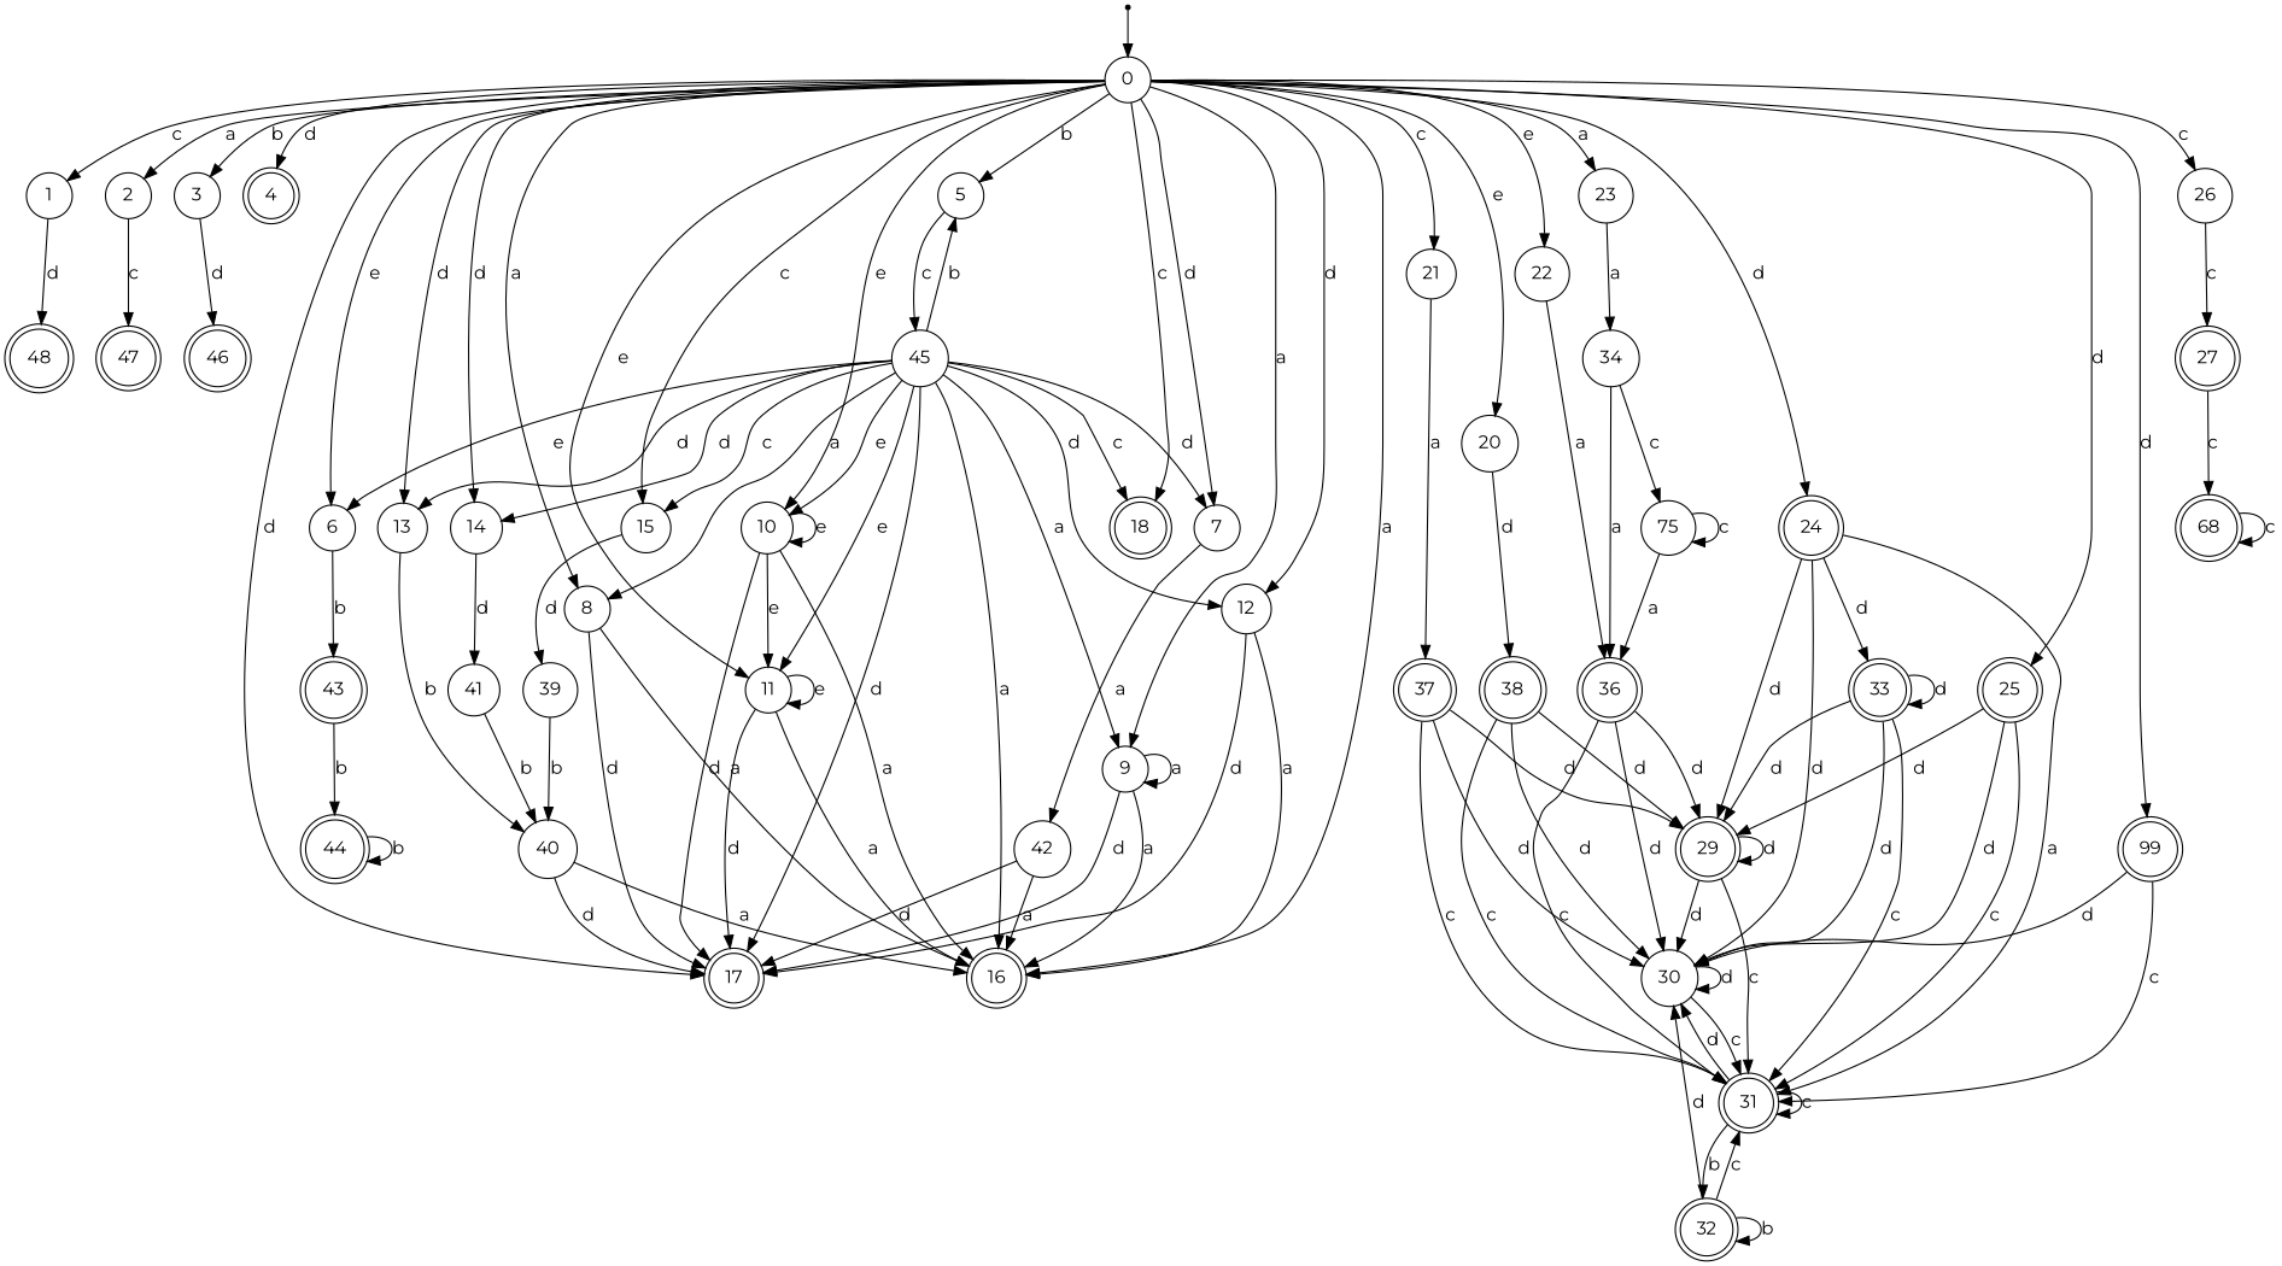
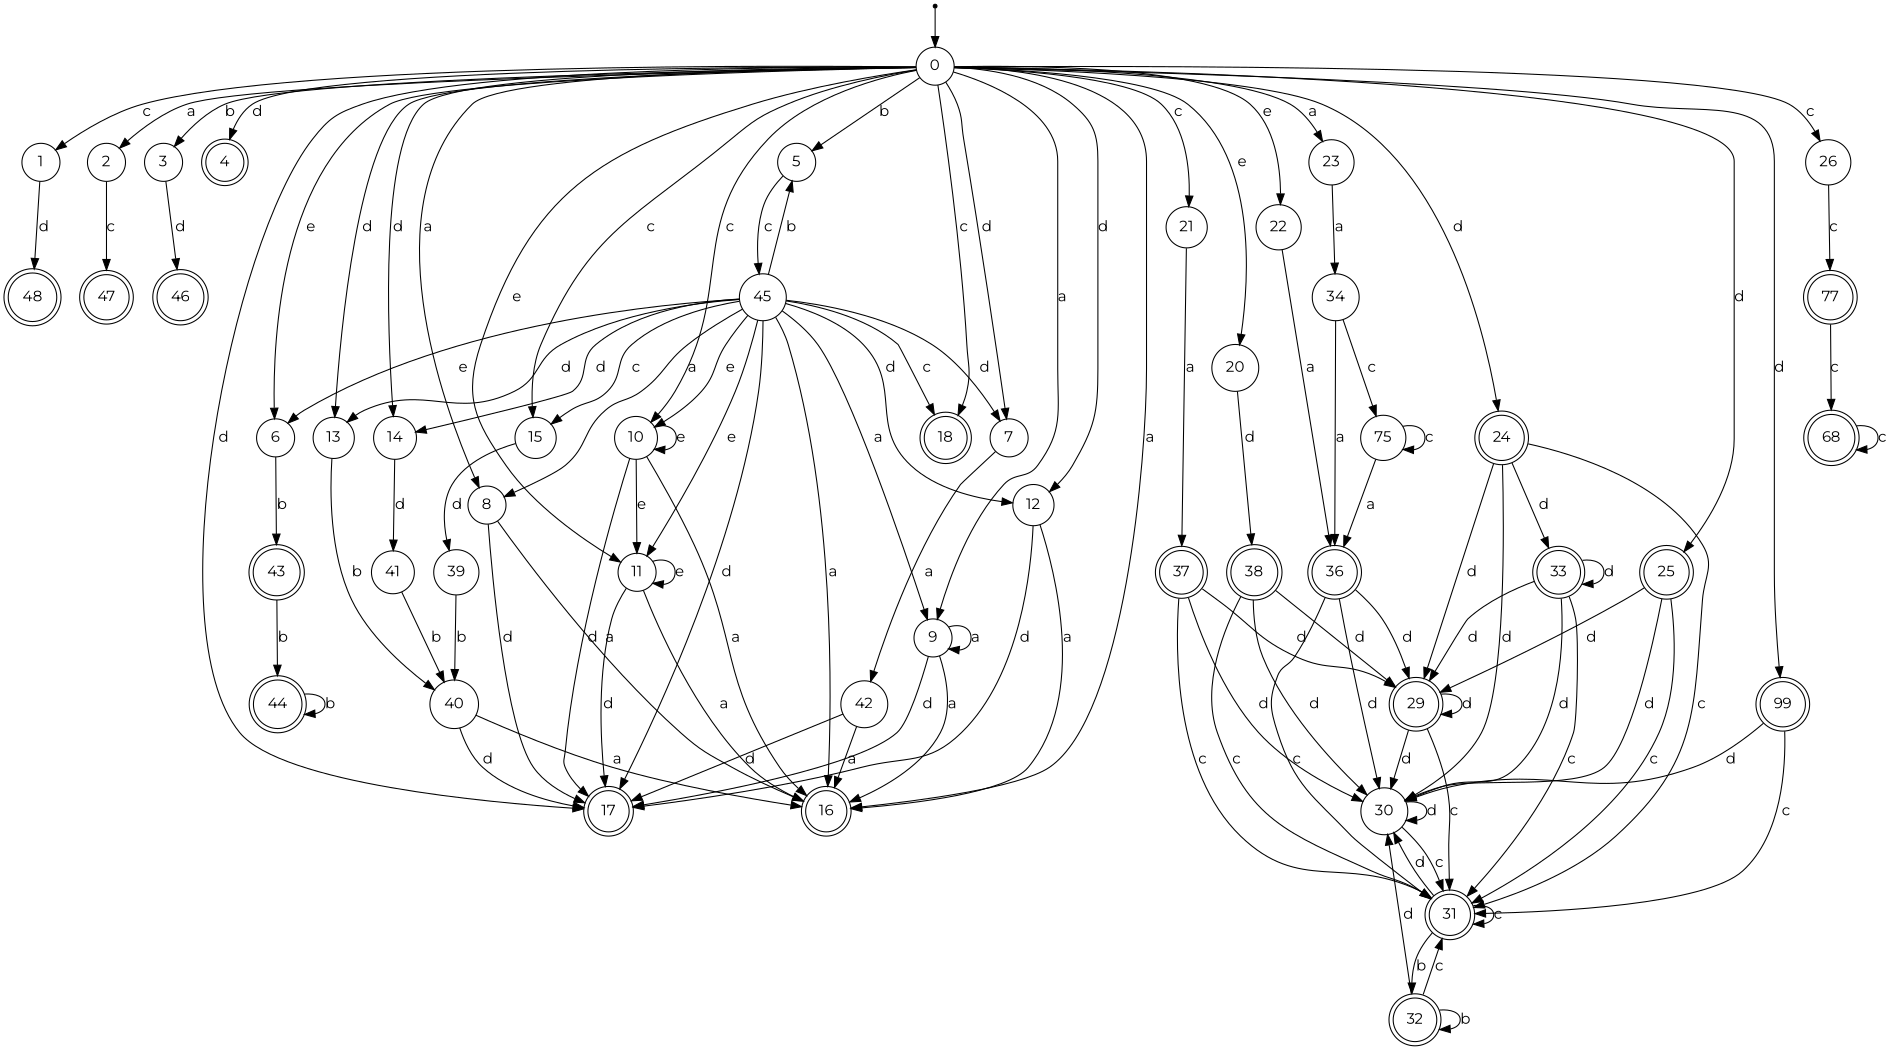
  digraph {
    fontname=Montserrat
    rankdir=TB
    node [fontname=Montserrat shape=circle]
    edge [fontname=Montserrat]
    dummy0 [shape=point]
    0
    1
    2
    3
    4 [shape=doublecircle]
    5
    6
    7
    8
    9
    10
    11
    12
    13
    14
    15
    16 [shape=doublecircle]
    17 [shape=doublecircle]
    18 [shape=doublecircle]
    n21 [label=99 shape=doublecircle]
    20
    21
    22
    23
    24 [shape=doublecircle]
    25 [shape=doublecircle]
    26
    48 [shape=doublecircle]
    47 [shape=doublecircle]
    46 [shape=doublecircle]
    45
    43 [shape=doublecircle]
    42
    40
    41
    39
    30
    31 [shape=doublecircle]
    38 [shape=doublecircle]
    37 [shape=doublecircle]
    36 [shape=doublecircle]
    34
    29 [shape=doublecircle]
    33 [shape=doublecircle]
-   27 [shape=doublecircle]
+   27 [shape=doublecircle label=77]
    44 [shape=doublecircle]
    32 [shape=doublecircle]
    n49 [label=75]
    n50 [label=68 shape=doublecircle]
    dummy0 -> 0
    0 -> 1 [label=c]
    0 -> 2 [label=a]
    0 -> 3 [label=b]
    0 -> 4 [label=d]
    0 -> 5 [label=b]
    0 -> 6 [label=e]
    0 -> 7 [label=d]
    0 -> 8 [label=a]
    0 -> 9 [label=a]
-   0 -> 10 [label=e]
+   0 -> 10 [label=c]
    0 -> 11 [label=e]
    0 -> 12 [label=d]
    0 -> 13 [label=d]
    0 -> 14 [label=d]
    0 -> 15 [label=c]
    0 -> 16 [label=a]
    0 -> 17 [label=d]
    0 -> 18 [label=c]
    0 -> n21 [label=d]
    0 -> 20 [label=e]
    0 -> 21 [label=c]
    0 -> 22 [label=e]
    0 -> 23 [label=a]
    0 -> 24 [label=d]
    0 -> 25 [label=d]
    0 -> 26 [label=c]
    1 -> 48 [label=d]
    2 -> 47 [label=c]
    3 -> 46 [label=d]
    5 -> 45 [label=c]
    6 -> 43 [label=b]
    7 -> 42 [label=a]
    8 -> 16 [label=a]
    8 -> 17 [label=d]
    9 -> 9 [label=a]
    9 -> 16 [label=a]
    9 -> 17 [label=d]
    10 -> 10 [label=e]
    10 -> 11 [label=e]
    10 -> 16 [label=a]
    10 -> 17 [label=d]
    11 -> 11 [label=e]
    11 -> 16 [label=a]
    11 -> 17 [label=d]
    12 -> 16 [label=a]
    12 -> 17 [label=d]
    13 -> 40 [label=b]
    14 -> 41 [label=d]
    15 -> 39 [label=d]
    n21 -> 30 [label=d]
    n21 -> 31 [label=c]
    20 -> 38 [label=d]
    21 -> 37 [label=a]
    22 -> 36 [label=a]
    23 -> 34 [label=a]
    24 -> 30 [label=d]
-   24 -> 31 [label=a]
+   24 -> 31 [label=c]
    24 -> 29 [label=d]
    24 -> 33 [label=d]
    25 -> 30 [label=d]
    25 -> 31 [label=c]
    25 -> 29 [label=d]
    26 -> 27 [label=c]
    45 -> 5 [label=b]
    45 -> 6 [label=e]
    45 -> 7 [label=d]
    45 -> 8 [label=a]
    45 -> 9 [label=a]
    45 -> 10 [label=e]
    45 -> 11 [label=e]
    45 -> 12 [label=d]
    45 -> 13 [label=d]
    45 -> 14 [label=d]
    45 -> 15 [label=c]
    45 -> 16 [label=a]
    45 -> 17 [label=d]
    45 -> 18 [label=c]
    43 -> 44 [label=b]
    42 -> 16 [label=a]
    42 -> 17 [label=d]
    40 -> 16 [label=a]
    40 -> 17 [label=d]
    41 -> 40 [label=b]
    39 -> 40 [label=b]
    30 -> 30 [label=d]
    30 -> 31 [label=c]
    31 -> 30 [label=d]
    31 -> 31 [label=c]
    31 -> 32 [label=b]
    38 -> 30 [label=d]
    38 -> 31 [label=c]
    38 -> 29 [label=d]
    37 -> 30 [label=d]
    37 -> 31 [label=c]
    37 -> 29 [label=d]
    36 -> 30 [label=d]
    36 -> 31 [label=c]
    36 -> 29 [label=d]
    34 -> 36 [label=a]
    34 -> n49 [label=c]
    29 -> 30 [label=d]
    29 -> 31 [label=c]
    29 -> 29 [label=d]
    33 -> 30 [label=d]
    33 -> 31 [label=c]
    33 -> 29 [label=d]
    33 -> 33 [label=d]
    27 -> n50 [label=c]
    44 -> 44 [label=b]
    32 -> 30 [label=d]
    32 -> 31 [label=c]
    32 -> 32 [label=b]
    n49 -> 36 [label=a]
    n49 -> n49 [label=c]
    n50 -> n50 [label=c]
  }
